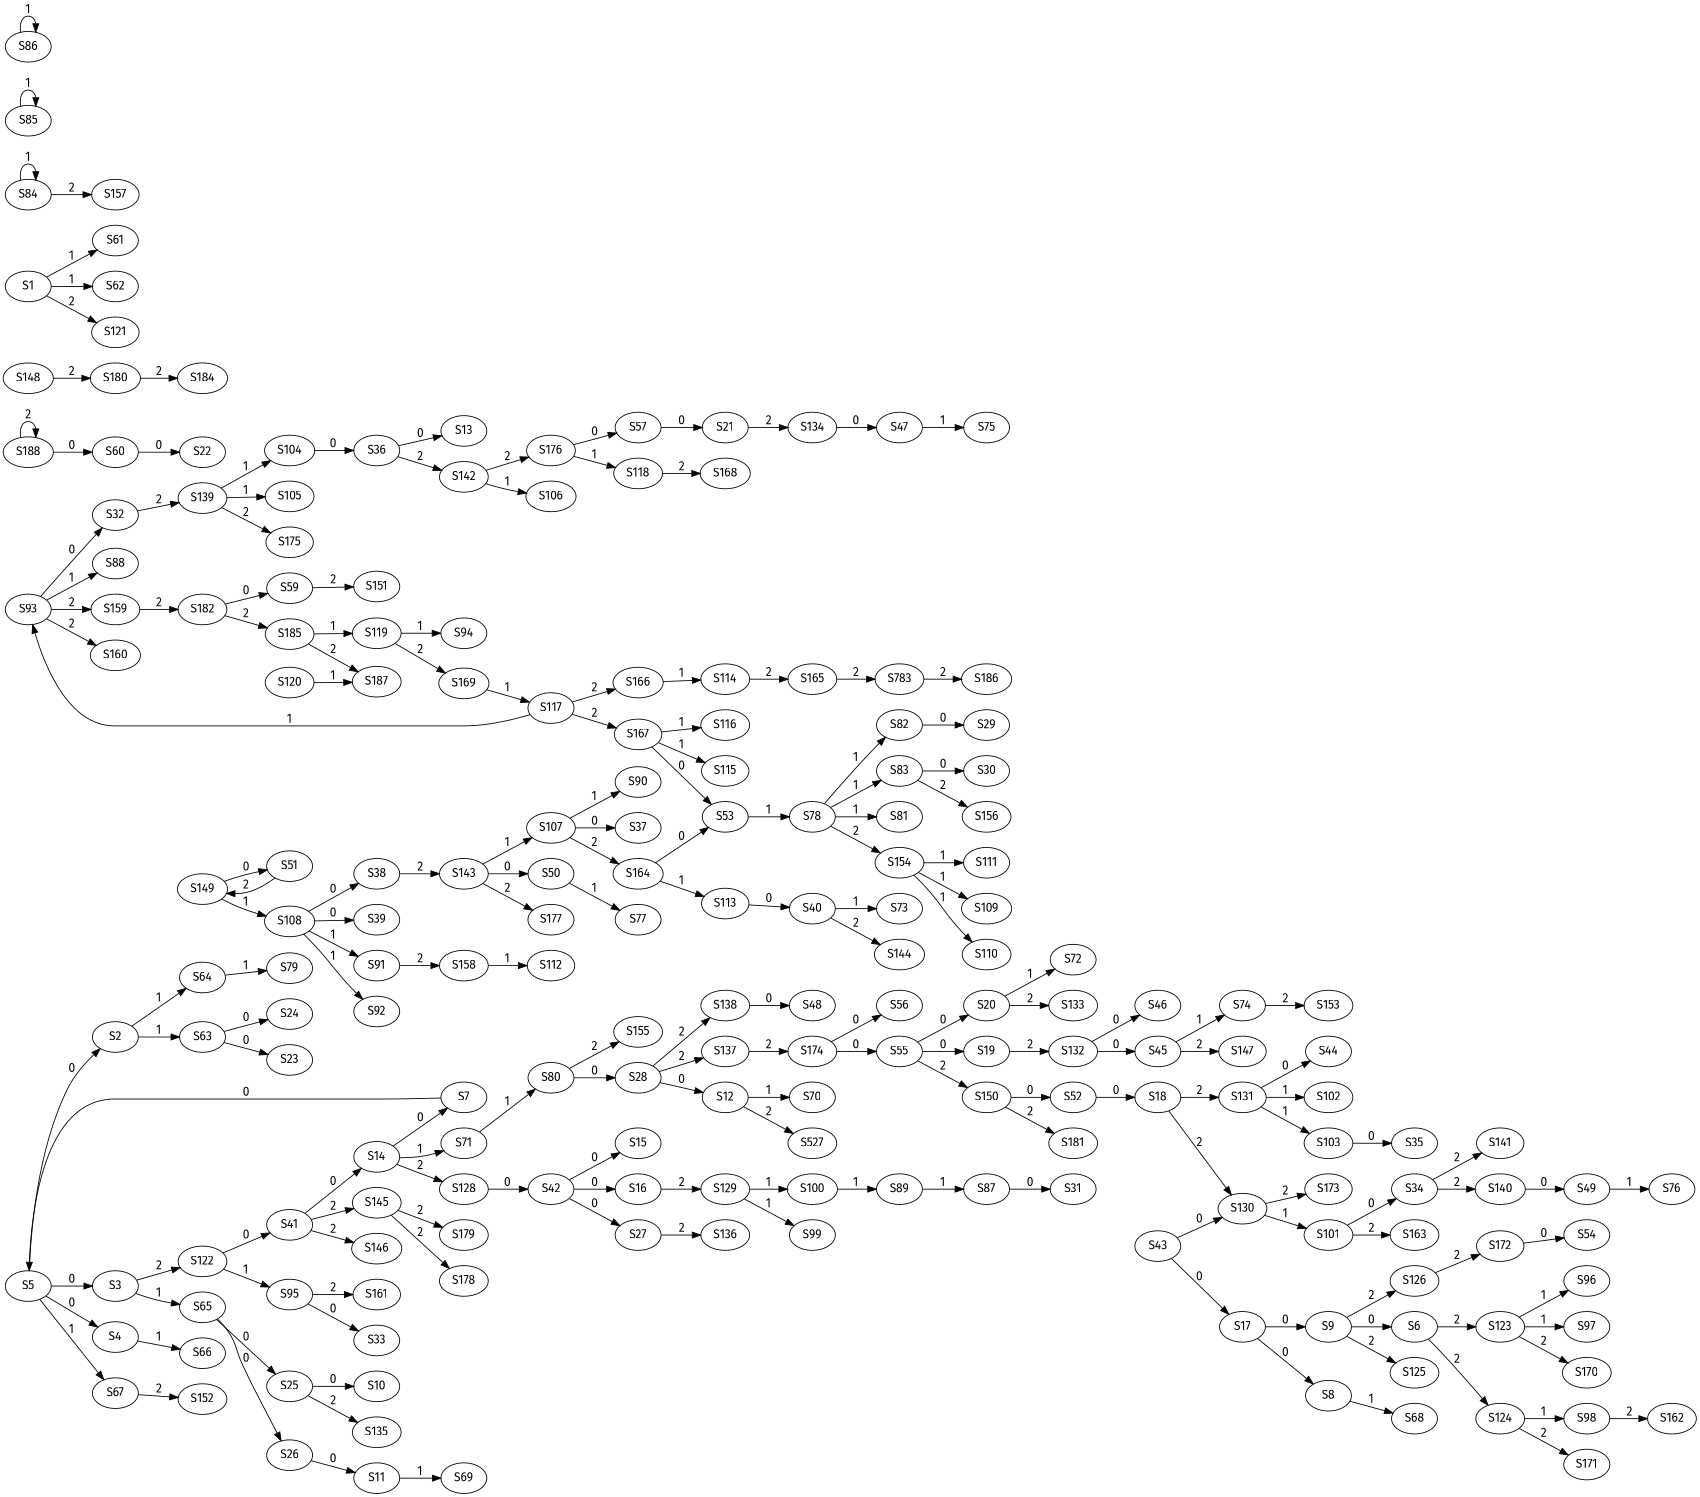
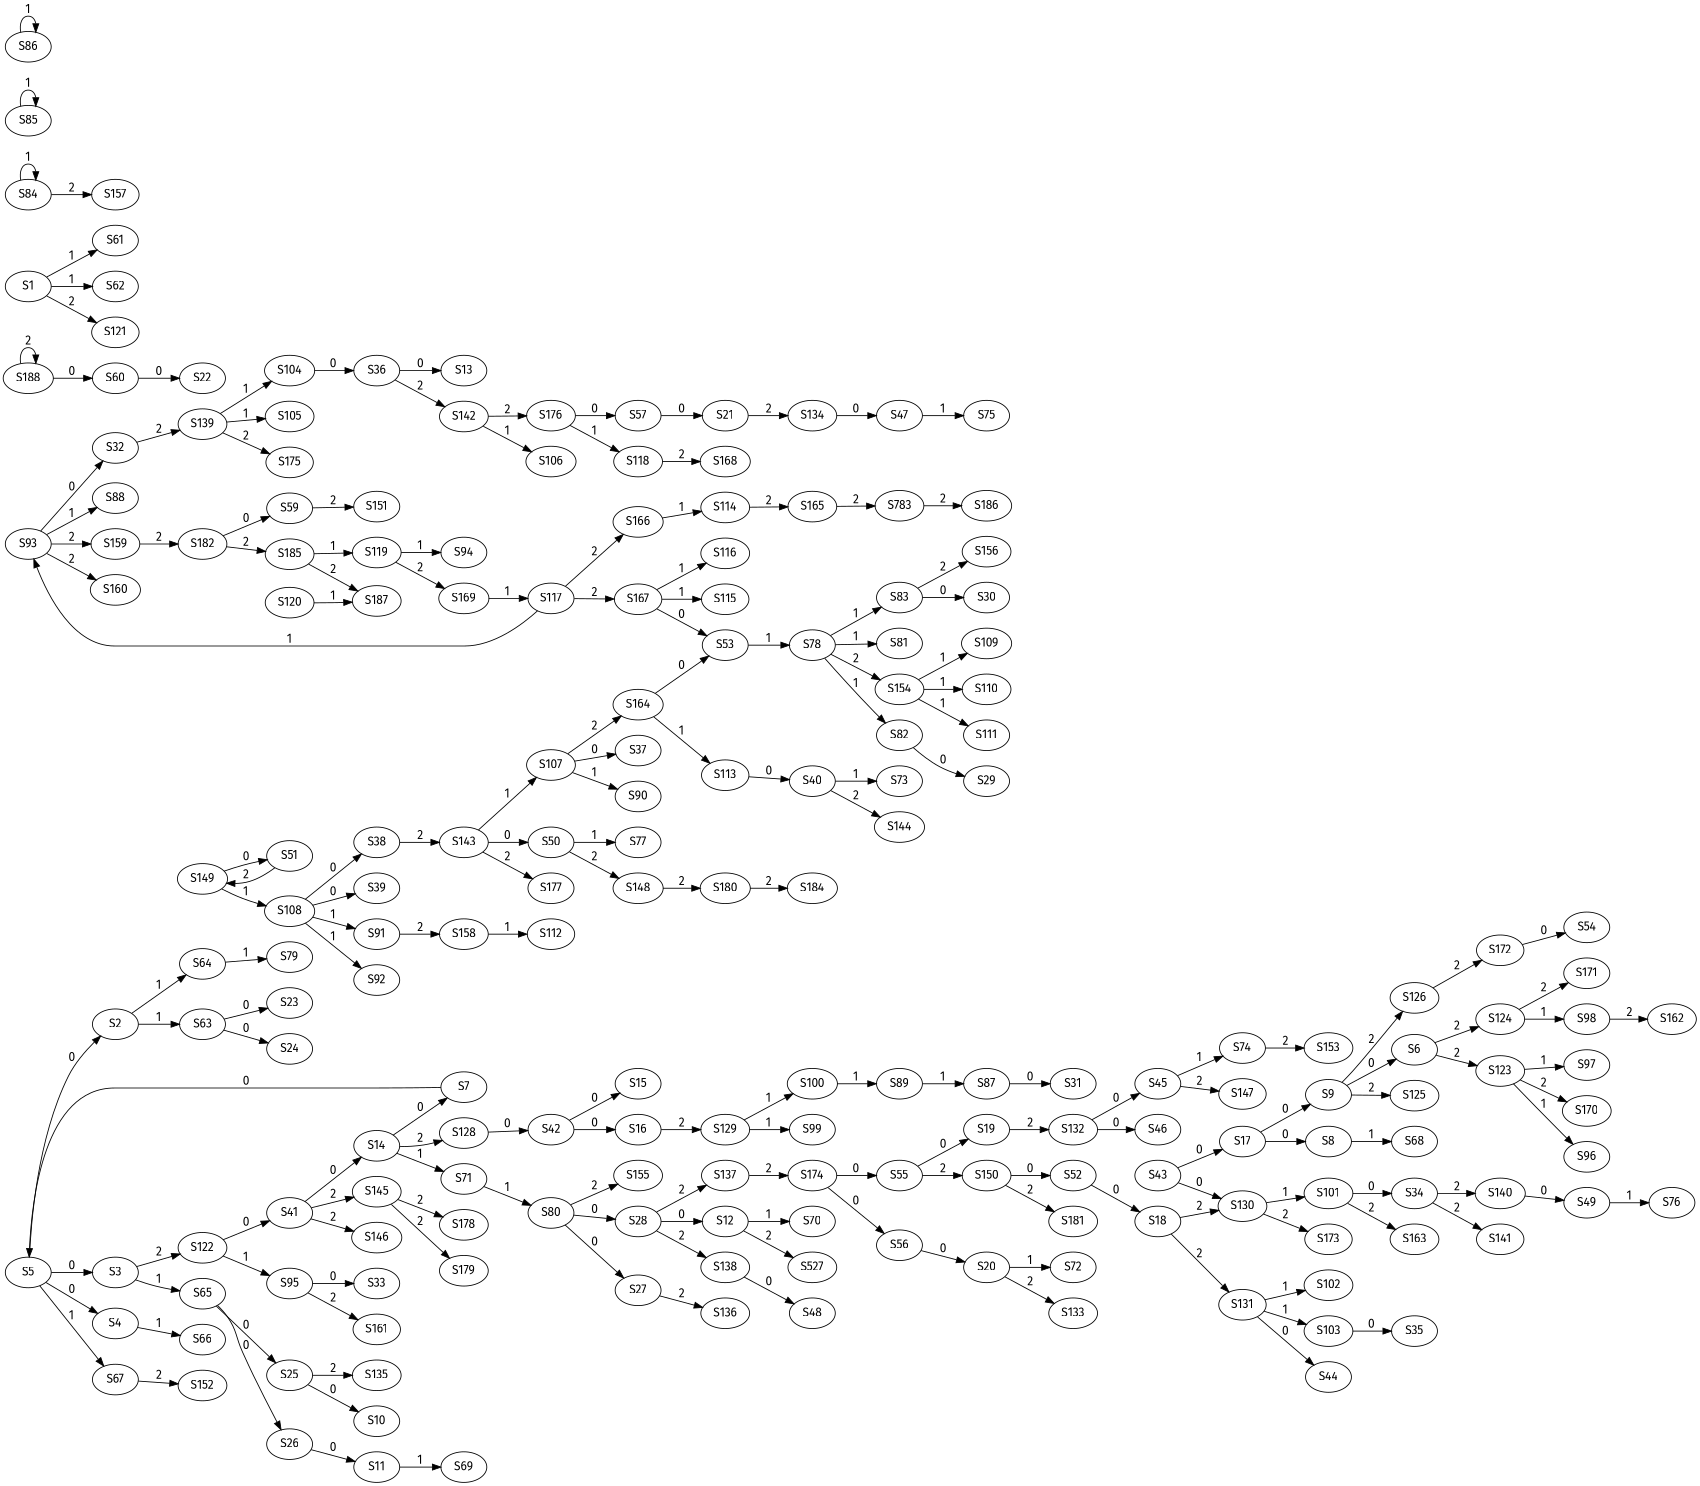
  strict digraph {
    fontname="Fira Sans"
    rankdir=LR
    node [fontname="Fira Sans"]
    edge [fontname="Fira Sans"]
    S5
    S2
    S3
    S4
    S67
    S63
    S64
    S65
    S122
    S66
    S152
    S23
    S24
    S79
    S25
    S26
    S41
    S95
    S7
    S9
    S6
    S125
    S126
    S123
    S124
    S172
    S96
    S97
    S170
    S98
    S171
    S14
    S128
    S71
    S42
    S80
    S17
    S8
    S68
    S10
    S135
    S11
    S69
    S28
    S12
    S138
    S137
    S70
    n49 [label=S527]
    S48
    S174
    S36
    S13
    S142
    S176
    S106
    S145
    S146
    S178
    S179
    S15
    S16
    S129
    S100
    S99
    S43
    S130
    S52
    S18
    S131
    S101
    S173
    S103
    S44
    S102
    S55
    S19
    S150
    S132
    S181
    S45
    S46
    S56
    S20
    S72
    S133
    S57
    S21
    S134
    S47
    S60
    S22
    S27
    S155
    S136
    S82
    S29
    S83
    S30
    S156
    S87
    S31
    S93
    S32
    S88
    S159
    S160
    S139
    S182
    S104
    S105
    S175
    S33
    S161
    S34
    S163
    S140
    S141
    S49
    S35
    S107
    S37
    S164
    S90
    S113
    S53
    S108
    S38
    S39
    S91
    S92
    S143
    S158
    S50
    S177
    S40
    S73
    S144
    S74
    S147
    S153
    S75
    S76
    S77
    S148
    S180
    S149
    S51
    S78
    S81
    S154
    S54
    S118
    S168
    S59
    S185
    S151
    S119
    S187
    S188
    S1
    S61
    S62
    S121
    S109
    S110
    S111
    S84
    S157
    S85
    S86
    S89
    S112
    S117
    S166
    S167
    S114
    S115
    S116
    S94
    S169
    S162
    S165
    n184 [label=S783]
    S120
    S184
    S186
    S5 -> S2 [label=0]
    S5 -> S3 [label=0]
    S5 -> S4 [label=0]
    S5 -> S67 [label=1]
    S2 -> S63 [label=1]
    S2 -> S64 [label=1]
    S3 -> S65 [label=1]
    S3 -> S122 [label=2]
    S4 -> S66 [label=1]
    S67 -> S152 [label=2]
    S63 -> S23 [label=0]
    S63 -> S24 [label=0]
    S64 -> S79 [label=1]
    S65 -> S25 [label=0]
    S65 -> S26 [label=0]
    S122 -> S41 [label=0]
    S122 -> S95 [label=1]
    S25 -> S10 [label=0]
    S25 -> S135 [label=2]
    S26 -> S11 [label=0]
    S41 -> S14 [label=0]
    S41 -> S145 [label=2]
    S41 -> S146 [label=2]
    S95 -> S33 [label=0]
    S95 -> S161 [label=2]
    S7 -> S5 [label=0]
    S9 -> S6 [label=0]
    S9 -> S125 [label=2]
    S9 -> S126 [label=2]
    S6 -> S123 [label=2]
    S6 -> S124 [label=2]
    S126 -> S172 [label=2]
    S123 -> S96 [label=1]
    S123 -> S97 [label=1]
    S123 -> S170 [label=2]
    S124 -> S98 [label=1]
    S124 -> S171 [label=2]
    S172 -> S54 [label=0]
    S98 -> S162 [label=2]
    S14 -> S7 [label=0]
    S14 -> S128 [label=2]
    S14 -> S71 [label=1]
    S128 -> S42 [label=0]
    S71 -> S80 [label=1]
    S42 -> S15 [label=0]
    S42 -> S16 [label=0]
    S80 -> S28 [label=0]
-   S42 -> S27 [label=0]
+   S80 -> S27 [label=0]
    S80 -> S155 [label=2]
    S17 -> S9 [label=0]
    S17 -> S8 [label=0]
    S8 -> S68 [label=1]
    S11 -> S69 [label=1]
    S28 -> S12 [label=0]
    S28 -> S138 [label=2]
    S28 -> S137 [label=2]
    S12 -> S70 [label=1]
    S12 -> n49 [label=2]
    S138 -> S48 [label=0]
    S137 -> S174 [label=2]
    S174 -> S55 [label=0]
    S174 -> S56 [label=0]
    S36 -> S13 [label=0]
    S36 -> S142 [label=2]
    S142 -> S176 [label=2]
    S142 -> S106 [label=1]
    S176 -> S57 [label=0]
    S176 -> S118 [label=1]
    S145 -> S178 [label=2]
    S145 -> S179 [label=2]
    S16 -> S129 [label=2]
    S129 -> S100 [label=1]
    S129 -> S99 [label=1]
    S100 -> S89 [label=1]
    S43 -> S17 [label=0]
    S43 -> S130 [label=0]
    S130 -> S101 [label=1]
    S130 -> S173 [label=2]
    S52 -> S18 [label=0]
    S18 -> S130 [label=2]
    S18 -> S131 [label=2]
    S131 -> S103 [label=1]
    S131 -> S44 [label=0]
    S131 -> S102 [label=1]
    S101 -> S34 [label=0]
    S101 -> S163 [label=2]
    S103 -> S35 [label=0]
    S55 -> S19 [label=0]
    S55 -> S150 [label=2]
    S19 -> S132 [label=2]
    S150 -> S52 [label=0]
    S150 -> S181 [label=2]
    S132 -> S45 [label=0]
    S132 -> S46 [label=0]
    S45 -> S74 [label=1]
    S45 -> S147 [label=2]
-   S55 -> S20 [label=0]
+   S56 -> S20 [label=0]
    S20 -> S72 [label=1]
    S20 -> S133 [label=2]
    S57 -> S21 [label=0]
    S21 -> S134 [label=2]
    S134 -> S47 [label=0]
    S47 -> S75 [label=1]
    S60 -> S22 [label=0]
    S27 -> S136 [label=2]
    S82 -> S29 [label=0]
    S83 -> S30 [label=0]
    S83 -> S156 [label=2]
    S87 -> S31 [label=0]
    S93 -> S32 [label=0]
    S93 -> S88 [label=1]
    S93 -> S159 [label=2]
    S93 -> S160 [label=2]
    S32 -> S139 [label=2]
    S159 -> S182 [label=2]
    S139 -> S104 [label=1]
    S139 -> S105 [label=1]
    S139 -> S175 [label=2]
    S182 -> S59 [label=0]
    S182 -> S185 [label=2]
    S104 -> S36 [label=0]
    S34 -> S140 [label=2]
    S34 -> S141 [label=2]
    S140 -> S49 [label=0]
    S49 -> S76 [label=1]
    S107 -> S37 [label=0]
    S107 -> S164 [label=2]
    S107 -> S90 [label=1]
    S164 -> S113 [label=1]
    S164 -> S53 [label=0]
    S113 -> S40 [label=0]
    S53 -> S78 [label=1]
    S108 -> S38 [label=0]
    S108 -> S39 [label=0]
    S108 -> S91 [label=1]
    S108 -> S92 [label=1]
    S38 -> S143 [label=2]
    S91 -> S158 [label=2]
    S143 -> S107 [label=1]
    S143 -> S50 [label=0]
    S143 -> S177 [label=2]
    S158 -> S112 [label=1]
    S50 -> S77 [label=1]
+   S50 -> S148 [label=2]
    S40 -> S73 [label=1]
    S40 -> S144 [label=2]
    S74 -> S153 [label=2]
    S148 -> S180 [label=2]
    S180 -> S184 [label=2]
    S149 -> S108 [label=1]
    S149 -> S51 [label=0]
    S51 -> S149 [label=2]
    S78 -> S82 [label=1]
    S78 -> S83 [label=1]
    S78 -> S81 [label=1]
    S78 -> S154 [label=2]
    S154 -> S109 [label=1]
    S154 -> S110 [label=1]
    S154 -> S111 [label=1]
    S118 -> S168 [label=2]
    S59 -> S151 [label=2]
    S185 -> S119 [label=1]
    S185 -> S187 [label=2]
    S119 -> S94 [label=1]
    S119 -> S169 [label=2]
    S188 -> S60 [label=0]
    S188 -> S188 [label=2]
    S1 -> S61 [label=1]
    S1 -> S62 [label=1]
    S1 -> S121 [label=2]
    S84 -> S84 [label=1]
    S84 -> S157 [label=2]
    S85 -> S85 [label=1]
    S86 -> S86 [label=1]
    S89 -> S87 [label=1]
    S117 -> S93 [label=1]
    S117 -> S166 [label=2]
    S117 -> S167 [label=2]
    S166 -> S114 [label=1]
    S167 -> S53 [label=0]
    S167 -> S115 [label=1]
    S167 -> S116 [label=1]
    S114 -> S165 [label=2]
    S169 -> S117 [label=1]
    S165 -> n184 [label=2]
    n184 -> S186 [label=2]
    S120 -> S187 [label=1]
  }
